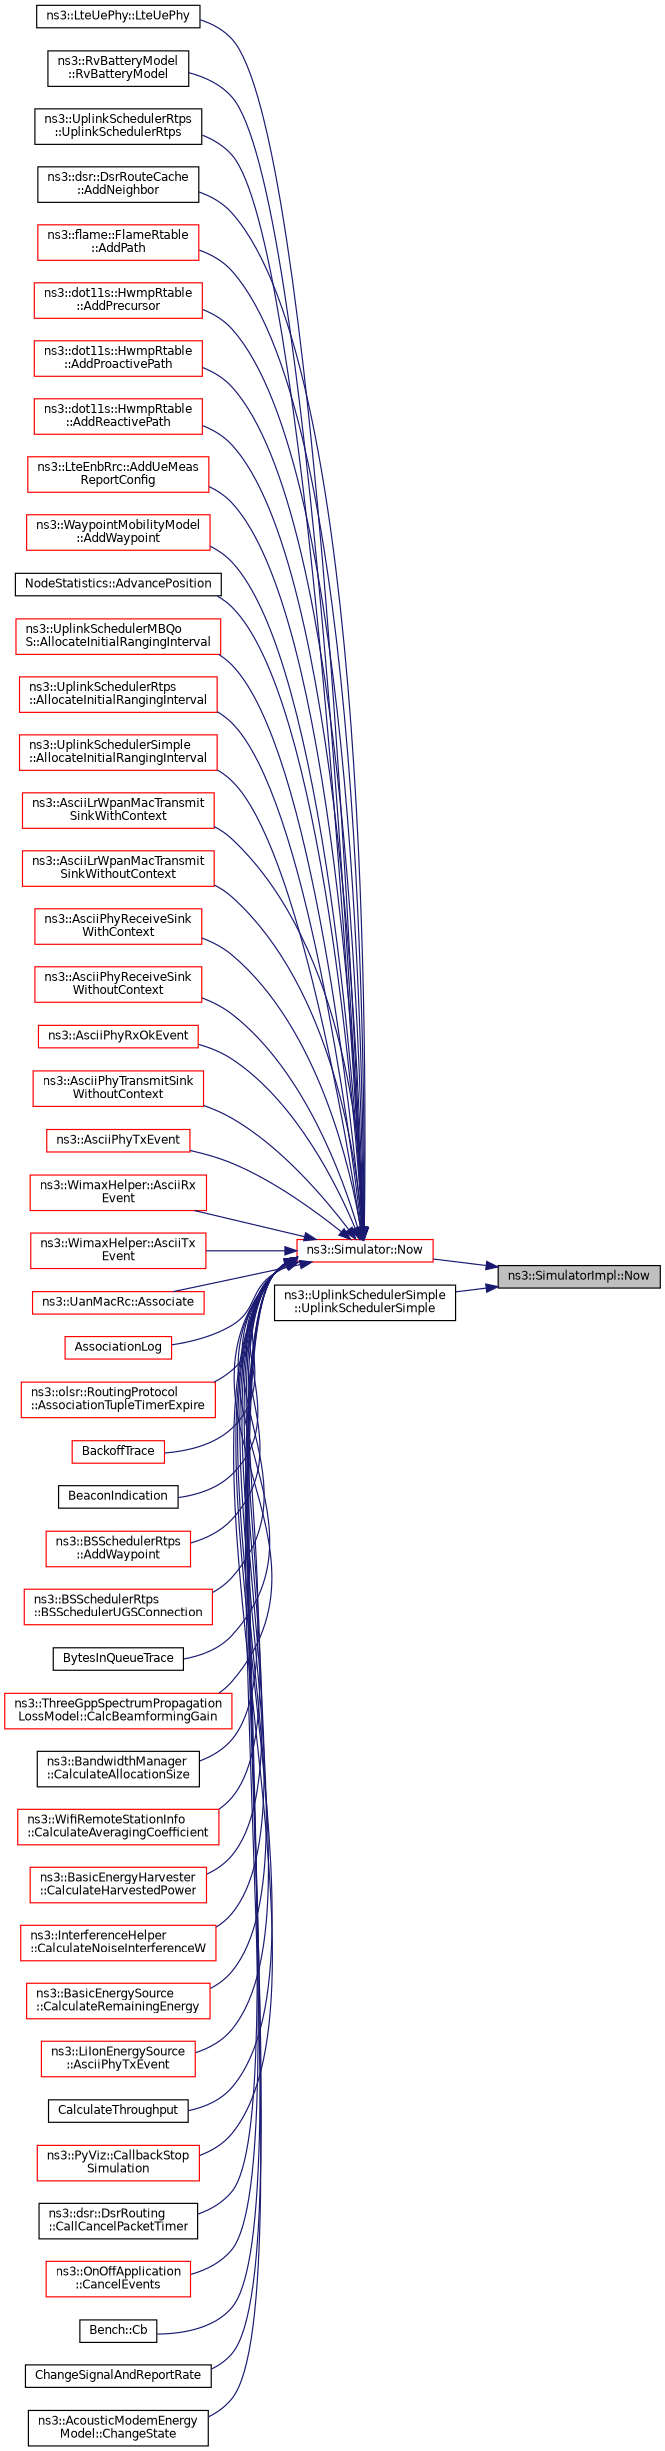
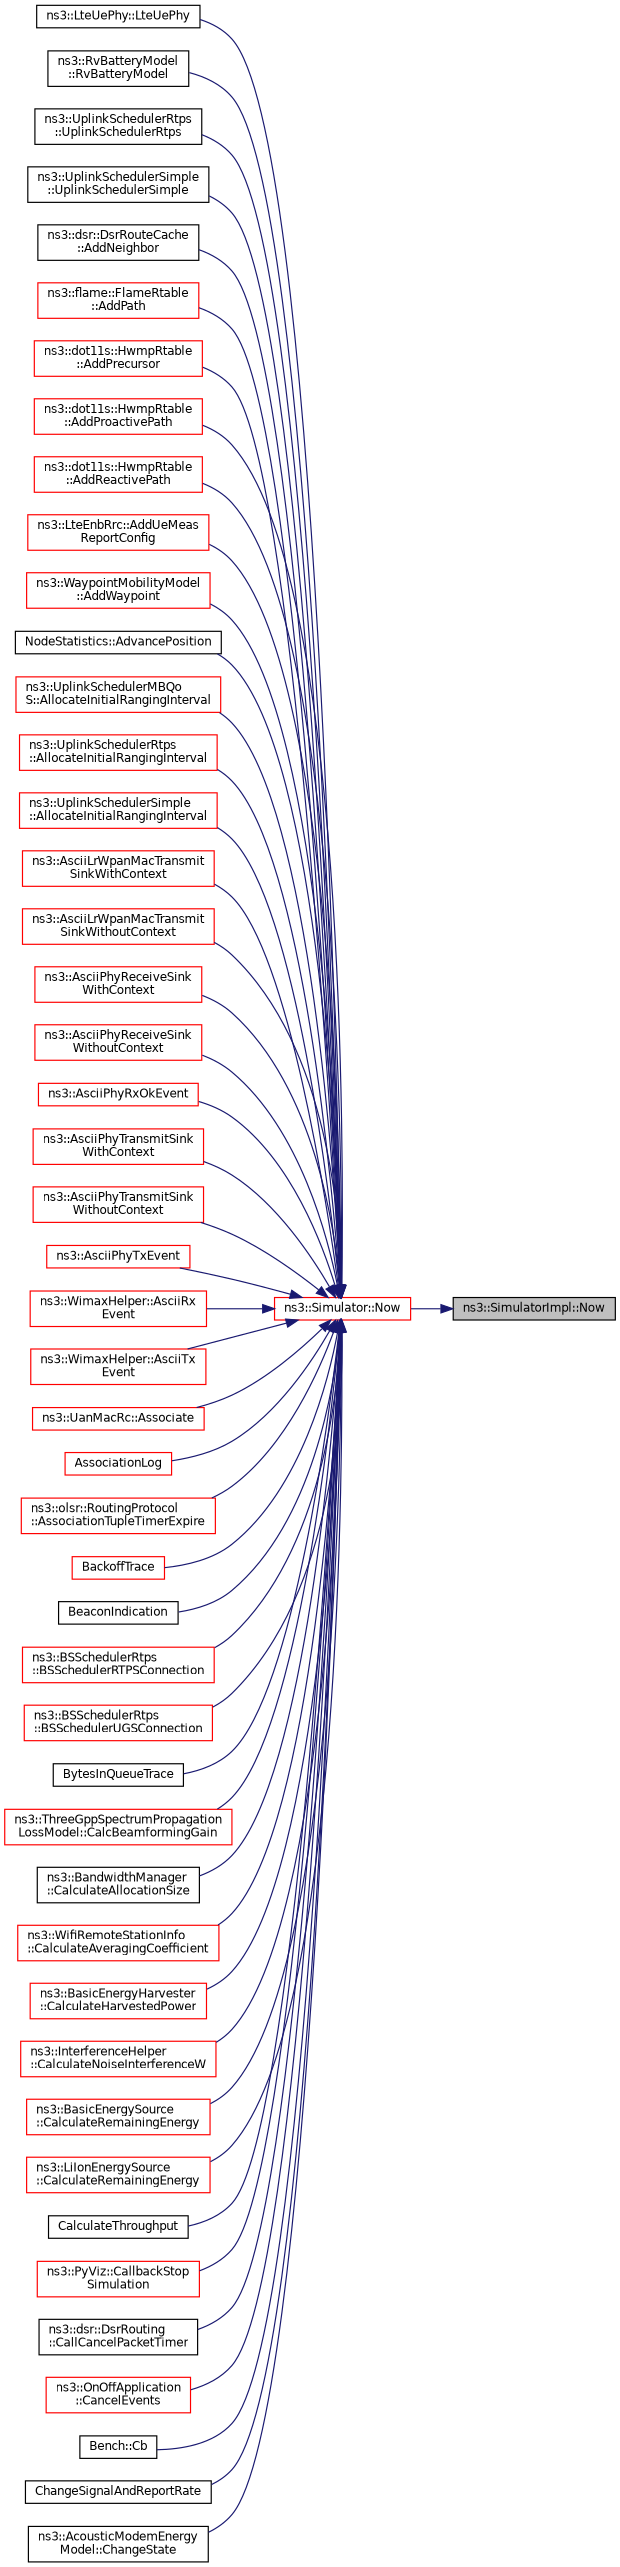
  digraph {
    rankdir=RL
    node [color=red fillcolor=white fontname=Helvetica fontsize=10 shape=record style=filled]
    edge [color=midnightblue dir=back fontname=Helvetica fontsize=10 labelfontname=Helvetica labelfontsize=10 style=solid]
    n1 [color=black fillcolor=grey75 fontcolor=black height=0.2 label="ns3::SimulatorImpl::Now" width=0.4]
    n2 [height=0.2 label="ns3::Simulator::Now" width=0.4]
    n3 [color=black height=0.2 label="ns3::LteUePhy::LteUePhy" width=0.4]
    n4 [color=black height=0.2 label="ns3::RvBatteryModel\l::RvBatteryModel" width=0.4]
    n5 [color=black height=0.2 label="ns3::UplinkSchedulerRtps\l::UplinkSchedulerRtps" width=0.4]
    n6 [color=black height=0.2 label="ns3::UplinkSchedulerSimple\l::UplinkSchedulerSimple" width=0.4]
    n7 [color=black height=0.2 label="ns3::dsr::DsrRouteCache\l::AddNeighbor" width=0.4]
    n8 [height=0.2 label="ns3::flame::FlameRtable\l::AddPath" width=0.4]
    n9 [height=0.2 label="ns3::dot11s::HwmpRtable\l::AddPrecursor" width=0.4]
    n10 [height=0.2 label="ns3::dot11s::HwmpRtable\l::AddProactivePath" width=0.4]
    n11 [height=0.2 label="ns3::dot11s::HwmpRtable\l::AddReactivePath" width=0.4]
    n12 [height=0.2 label="ns3::LteEnbRrc::AddUeMeas\lReportConfig" width=0.4]
    n13 [height=0.2 label="ns3::WaypointMobilityModel\l::AddWaypoint" width=0.4]
    n14 [color=black height=0.2 label="NodeStatistics::AdvancePosition" width=0.4]
    n15 [height=0.2 label="ns3::UplinkSchedulerMBQo\lS::AllocateInitialRangingInterval" width=0.4]
    n16 [height=0.2 label="ns3::UplinkSchedulerRtps\l::AllocateInitialRangingInterval" width=0.4]
    n17 [height=0.2 label="ns3::UplinkSchedulerSimple\l::AllocateInitialRangingInterval" width=0.4]
    n18 [height=0.2 label="ns3::AsciiLrWpanMacTransmit\lSinkWithContext" width=0.4]
    n19 [height=0.2 label="ns3::AsciiLrWpanMacTransmit\lSinkWithoutContext" width=0.4]
    n20 [height=0.2 label="ns3::AsciiPhyReceiveSink\lWithContext" width=0.4]
    n21 [height=0.2 label="ns3::AsciiPhyReceiveSink\lWithoutContext" width=0.4]
    n22 [height=0.2 label="ns3::AsciiPhyRxOkEvent" width=0.4]
+   n23 [height=0.2 label="ns3::AsciiPhyTransmitSink\lWithContext" width=0.4]
    n24 [height=0.2 label="ns3::AsciiPhyTransmitSink\lWithoutContext" width=0.4]
    n25 [height=0.2 label="ns3::AsciiPhyTxEvent" width=0.4]
    n26 [height=0.2 label="ns3::WimaxHelper::AsciiRx\lEvent" width=0.4]
    n27 [height=0.2 label="ns3::WimaxHelper::AsciiTx\lEvent" width=0.4]
    n28 [height=0.2 label="ns3::UanMacRc::Associate" width=0.4]
    n29 [height=0.2 label=AssociationLog width=0.4]
    n30 [height=0.2 label="ns3::olsr::RoutingProtocol\l::AssociationTupleTimerExpire" width=0.4]
    n31 [height=0.2 label=BackoffTrace width=0.4]
    n32 [color=black height=0.2 label=BeaconIndication width=0.4]
-   n33 [height=0.2 label="ns3::BSSchedulerRtps\l::AddWaypoint" width=0.4]
+   n33 [height=0.2 label="ns3::BSSchedulerRtps\l::BSSchedulerRTPSConnection" width=0.4]
    n34 [height=0.2 label="ns3::BSSchedulerRtps\l::BSSchedulerUGSConnection" width=0.4]
    n35 [color=black height=0.2 label=BytesInQueueTrace width=0.4]
    n36 [height=0.2 label="ns3::ThreeGppSpectrumPropagation\lLossModel::CalcBeamformingGain" width=0.4]
    n37 [color=black height=0.2 label="ns3::BandwidthManager\l::CalculateAllocationSize" width=0.4]
    n38 [height=0.2 label="ns3::WifiRemoteStationInfo\l::CalculateAveragingCoefficient" width=0.4]
    n39 [height=0.2 label="ns3::BasicEnergyHarvester\l::CalculateHarvestedPower" width=0.4]
    n40 [height=0.2 label="ns3::InterferenceHelper\l::CalculateNoiseInterferenceW" width=0.4]
    n41 [height=0.2 label="ns3::BasicEnergySource\l::CalculateRemainingEnergy" width=0.4]
-   n42 [height=0.2 label="ns3::LiIonEnergySource\l::AsciiPhyTxEvent" width=0.4]
+   n42 [height=0.2 label="ns3::LiIonEnergySource\l::CalculateRemainingEnergy" width=0.4]
    n43 [color=black height=0.2 label=CalculateThroughput width=0.4]
    n44 [height=0.2 label="ns3::PyViz::CallbackStop\lSimulation" width=0.4]
    n45 [color=black height=0.2 label="ns3::dsr::DsrRouting\l::CallCancelPacketTimer" width=0.4]
    n46 [height=0.2 label="ns3::OnOffApplication\l::CancelEvents" width=0.4]
    n47 [color=black height=0.2 label="Bench::Cb" width=0.4]
    n48 [color=black height=0.2 label=ChangeSignalAndReportRate width=0.4]
    n49 [color=black height=0.2 label="ns3::AcousticModemEnergy\lModel::ChangeState" width=0.4]
    n1 -> n2
    n2 -> n3
    n2 -> n4
    n2 -> n5
-   n1 -> n6
+   n2 -> n6
    n2 -> n7
    n2 -> n8
    n2 -> n9
    n2 -> n10
    n2 -> n11
    n2 -> n12
    n2 -> n13
    n2 -> n14
    n2 -> n15
    n2 -> n16
    n2 -> n17
    n2 -> n18
    n2 -> n19
    n2 -> n20
    n2 -> n21
    n2 -> n22
+   n2 -> n23
    n2 -> n24
    n2 -> n25
    n2 -> n26
    n2 -> n27
    n2 -> n28
    n2 -> n29
    n2 -> n30
    n2 -> n31
    n2 -> n32
    n2 -> n33
    n2 -> n34
    n2 -> n35
    n2 -> n36
    n2 -> n37
    n2 -> n38
    n2 -> n39
    n2 -> n40
    n2 -> n41
    n2 -> n42
    n2 -> n43
    n2 -> n44
    n2 -> n45
    n2 -> n46
    n2 -> n47
    n2 -> n48
    n2 -> n49
  }
